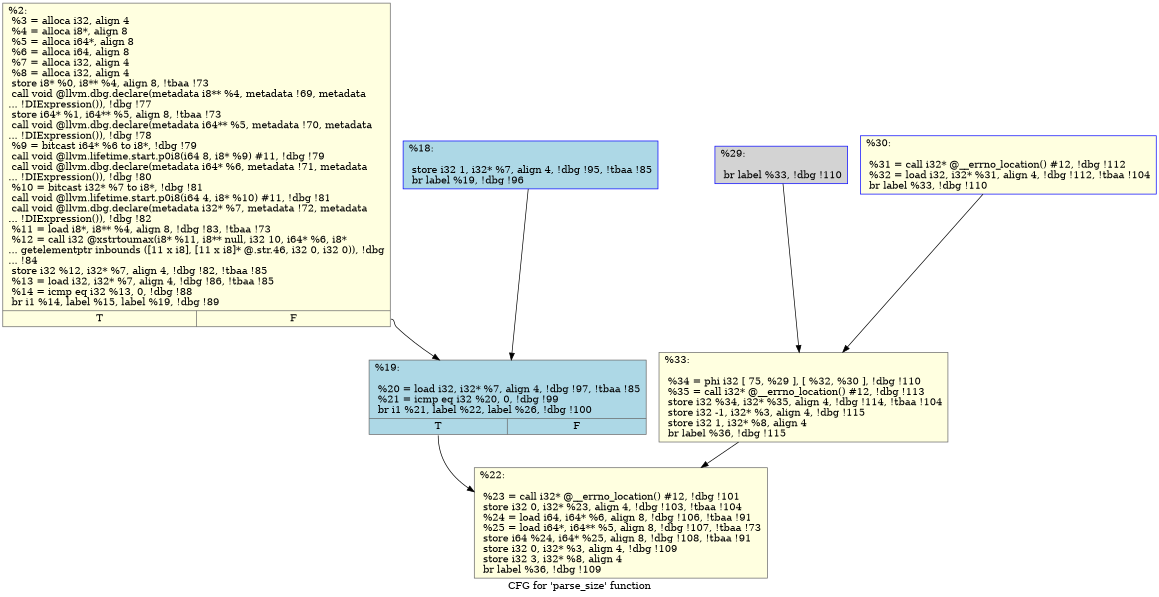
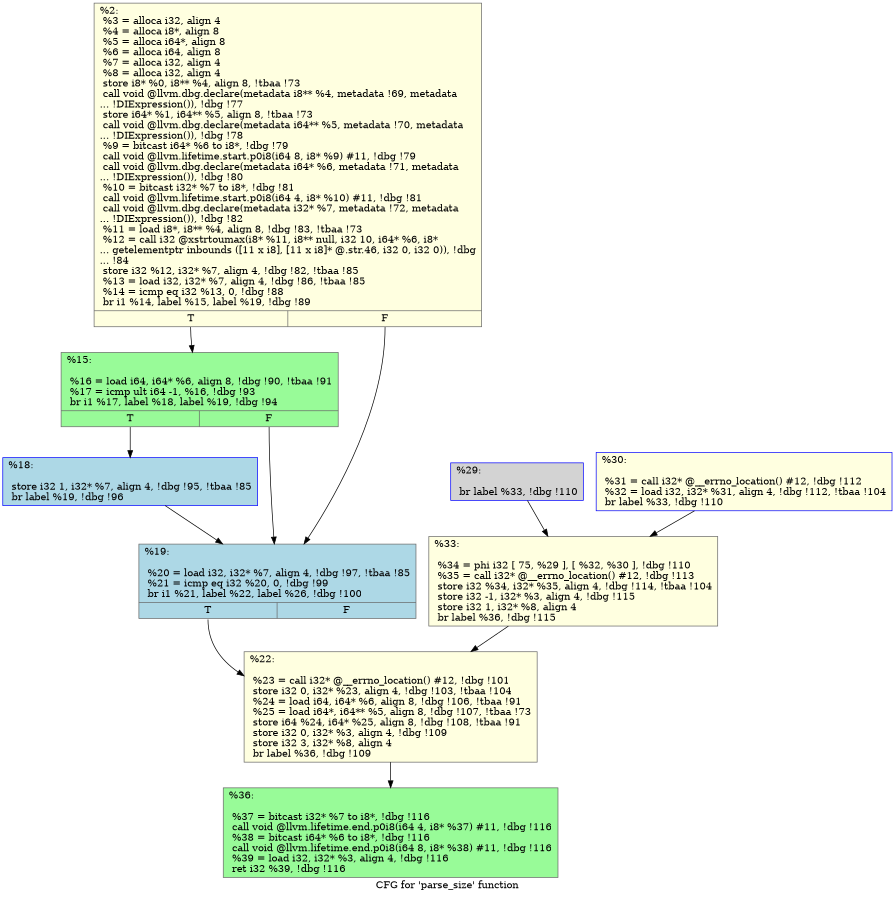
  digraph {
    fontname="DejaVu Serif"
    label="CFG for 'parse_size' function"
    node [color=gray40 fillcolor=lightyellow fontname="DejaVu Serif" shape=record style=filled]
    edge [fontname="DejaVu Serif"]
    n1 [label="{%2:\l  %3 = alloca i32, align 4\l  %4 = alloca i8*, align 8\l  %5 = alloca i64*, align 8\l  %6 = alloca i64, align 8\l  %7 = alloca i32, align 4\l  %8 = alloca i32, align 4\l  store i8* %0, i8** %4, align 8, !tbaa !73\l  call void @llvm.dbg.declare(metadata i8** %4, metadata !69, metadata\l... !DIExpression()), !dbg !77\l  store i64* %1, i64** %5, align 8, !tbaa !73\l  call void @llvm.dbg.declare(metadata i64** %5, metadata !70, metadata\l... !DIExpression()), !dbg !78\l  %9 = bitcast i64* %6 to i8*, !dbg !79\l  call void @llvm.lifetime.start.p0i8(i64 8, i8* %9) #11, !dbg !79\l  call void @llvm.dbg.declare(metadata i64* %6, metadata !71, metadata\l... !DIExpression()), !dbg !80\l  %10 = bitcast i32* %7 to i8*, !dbg !81\l  call void @llvm.lifetime.start.p0i8(i64 4, i8* %10) #11, !dbg !81\l  call void @llvm.dbg.declare(metadata i32* %7, metadata !72, metadata\l... !DIExpression()), !dbg !82\l  %11 = load i8*, i8** %4, align 8, !dbg !83, !tbaa !73\l  %12 = call i32 @xstrtoumax(i8* %11, i8** null, i32 10, i64* %6, i8*\l... getelementptr inbounds ([11 x i8], [11 x i8]* @.str.46, i32 0, i32 0)), !dbg\l... !84\l  store i32 %12, i32* %7, align 4, !dbg !82, !tbaa !85\l  %13 = load i32, i32* %7, align 4, !dbg !86, !tbaa !85\l  %14 = icmp eq i32 %13, 0, !dbg !88\l  br i1 %14, label %15, label %19, !dbg !89\l|{<s0>T|<s1>F}}"]
+   n2 [fillcolor=palegreen label="{%15:\l\l  %16 = load i64, i64* %6, align 8, !dbg !90, !tbaa !91\l  %17 = icmp ult i64 -1, %16, !dbg !93\l  br i1 %17, label %18, label %19, !dbg !94\l|{<s0>T|<s1>F}}"]
    n3 [fillcolor=lightblue label="{%19:\l\l  %20 = load i32, i32* %7, align 4, !dbg !97, !tbaa !85\l  %21 = icmp eq i32 %20, 0, !dbg !99\l  br i1 %21, label %22, label %26, !dbg !100\l|{<s0>T|<s1>F}}"]
    n4 [color=blue fillcolor=lightblue label="{%18:\l\l  store i32 1, i32* %7, align 4, !dbg !95, !tbaa !85\l  br label %19, !dbg !96\l}"]
    n5 [label="{%22:\l\l  %23 = call i32* @__errno_location() #12, !dbg !101\l  store i32 0, i32* %23, align 4, !dbg !103, !tbaa !104\l  %24 = load i64, i64* %6, align 8, !dbg !106, !tbaa !91\l  %25 = load i64*, i64** %5, align 8, !dbg !107, !tbaa !73\l  store i64 %24, i64* %25, align 8, !dbg !108, !tbaa !91\l  store i32 0, i32* %3, align 4, !dbg !109\l  store i32 3, i32* %8, align 4\l  br label %36, !dbg !109\l}"]
+   n6 [fillcolor=palegreen label="{%36:\l\l  %37 = bitcast i32* %7 to i8*, !dbg !116\l  call void @llvm.lifetime.end.p0i8(i64 4, i8* %37) #11, !dbg !116\l  %38 = bitcast i64* %6 to i8*, !dbg !116\l  call void @llvm.lifetime.end.p0i8(i64 8, i8* %38) #11, !dbg !116\l  %39 = load i32, i32* %3, align 4, !dbg !116\l  ret i32 %39, !dbg !116\l}"]
    n7 [color=blue fillcolor=lightgrey label="{%29:\l\l  br label %33, !dbg !110\l}"]
    n8 [label="{%33:\l\l  %34 = phi i32 [ 75, %29 ], [ %32, %30 ], !dbg !110\l  %35 = call i32* @__errno_location() #12, !dbg !113\l  store i32 %34, i32* %35, align 4, !dbg !114, !tbaa !104\l  store i32 -1, i32* %3, align 4, !dbg !115\l  store i32 1, i32* %8, align 4\l  br label %36, !dbg !115\l}"]
    n9 [color=blue label="{%30:\l\l  %31 = call i32* @__errno_location() #12, !dbg !112\l  %32 = load i32, i32* %31, align 4, !dbg !112, !tbaa !104\l  br label %33, !dbg !110\l}"]
+   n1 -> n2 [tailport=s0]
    n1 -> n3 [tailport=s1]
+   n2 -> n3 [tailport=s1]
+   n2 -> n4 [tailport=s0]
    n3 -> n5 [tailport=s0]
    n4 -> n3
+   n5 -> n6
    n7 -> n8
    n8 -> n5
    n9 -> n8
  }
